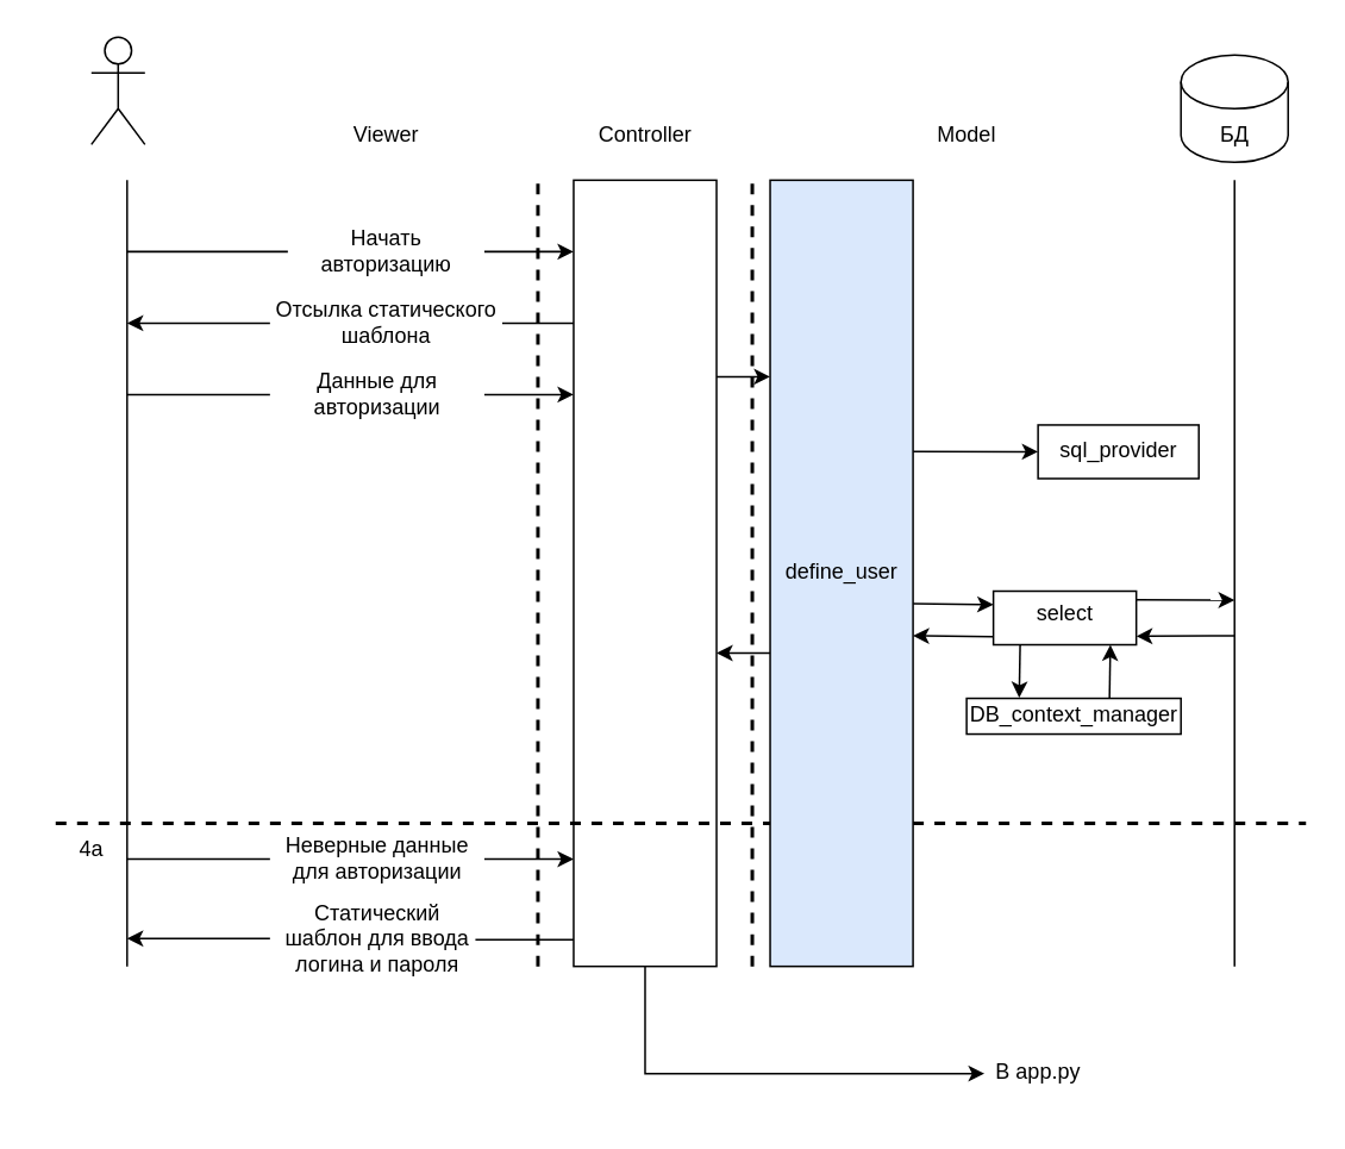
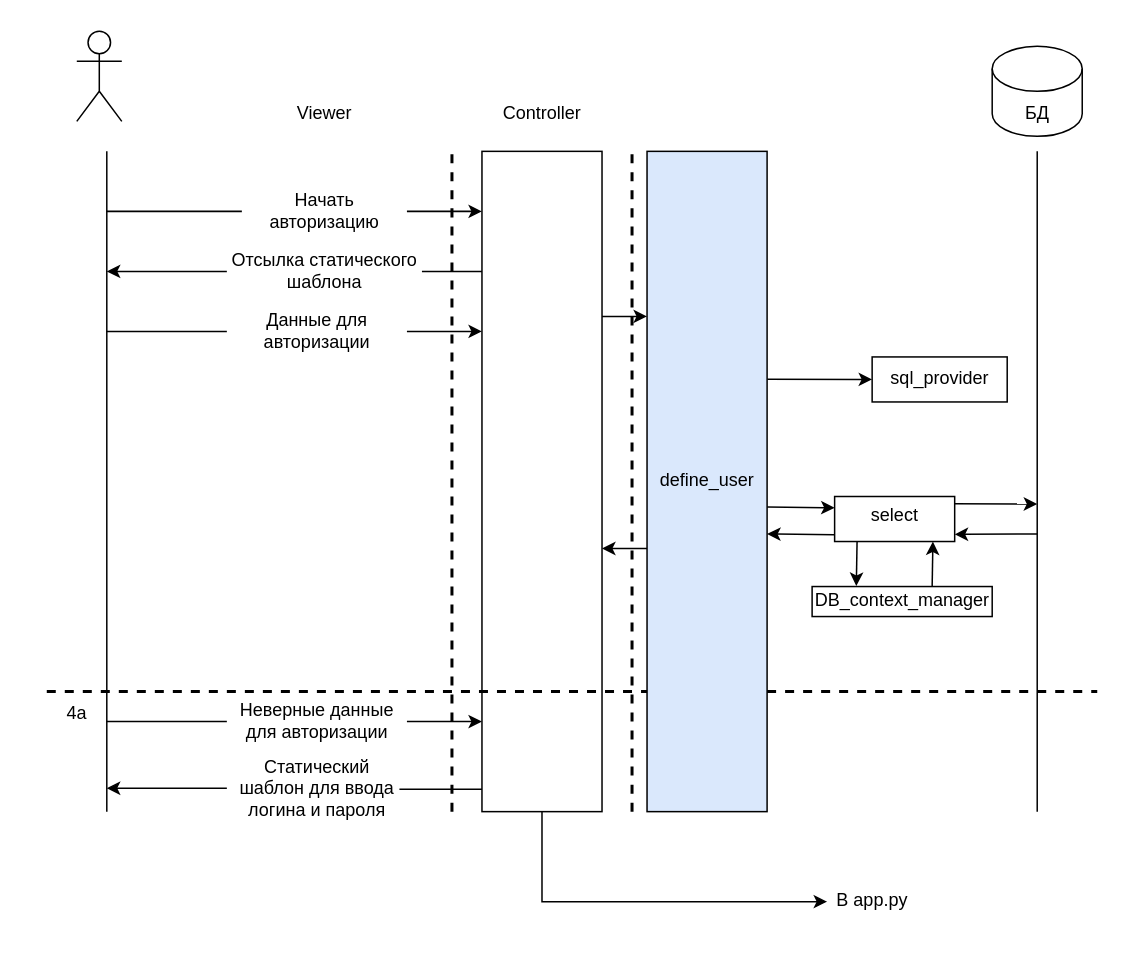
  <mxCell id="0" />
  <mxCell id="1" parent="0" />
  <mxCell id="2" value="" style="shape=umlActor;verticalLabelPosition=bottom;verticalAlign=top;html=1;outlineConnect=0;" parent="1" vertex="1"><mxGeometry x="50.667" y="20.333" width="30" height="60" as="geometry" /></mxCell>
  <mxCell id="3" value="" style="endArrow=none;html=1;rounded=0;" parent="1" edge="1"><mxGeometry width="50" height="50" relative="1" as="geometry"><mxPoint x="70.667" y="540.333" as="sourcePoint" /><mxPoint x="70.667" y="100.333" as="targetPoint" /><Array as="points" /></mxGeometry></mxCell>
  <mxCell id="4" value="Viewer" style="text;html=1;strokeColor=none;fillColor=none;align=center;verticalAlign=middle;whiteSpace=wrap;rounded=0;" parent="1" vertex="1"><mxGeometry x="185.667" y="60.333" width="60" height="30" as="geometry" /></mxCell>
  <mxCell id="5" value="" style="endArrow=none;html=1;rounded=0;" parent="1" edge="1"><mxGeometry width="50" height="50" relative="1" as="geometry"><mxPoint x="690.667" y="540.333" as="sourcePoint" /><mxPoint x="690.667" y="100.333" as="targetPoint" /><Array as="points" /></mxGeometry></mxCell>
- <mxCell id="6" value="Model" style="text;html=1;strokeColor=none;fillColor=none;align=center;verticalAlign=middle;whiteSpace=wrap;rounded=0;" parent="1" vertex="1"><mxGeometry x="510.667" y="60.333" width="60" height="30" as="geometry" /></mxCell>
  <mxCell id="7" value="Controller" style="text;html=1;strokeColor=none;fillColor=none;align=center;verticalAlign=middle;whiteSpace=wrap;rounded=0;" parent="1" vertex="1"><mxGeometry x="330.667" y="60.333" width="60" height="30" as="geometry" /></mxCell>
  <mxCell id="8" value="" style="rounded=0;whiteSpace=wrap;html=1;" parent="1" vertex="1"><mxGeometry x="320.667" y="100.333" width="80" height="440" as="geometry" /></mxCell>
  <mxCell id="9" value="" style="shape=cylinder3;whiteSpace=wrap;html=1;boundedLbl=1;backgroundOutline=1;size=15;" parent="1" vertex="1"><mxGeometry x="660.667" y="30.333" width="60" height="60" as="geometry" /></mxCell>
  <mxCell id="10" value="БД" style="text;html=1;strokeColor=none;fillColor=none;align=center;verticalAlign=middle;whiteSpace=wrap;rounded=0;" parent="1" vertex="1"><mxGeometry x="660.667" y="60.333" width="60" height="30" as="geometry" /></mxCell>
  <mxCell id="11" value="" style="endArrow=classic;html=1;rounded=0;startArrow=none;" parent="1" source="25" edge="1"><mxGeometry width="50" height="50" relative="1" as="geometry"><mxPoint x="70.667" y="140.333" as="sourcePoint" /><mxPoint x="320.667" y="140.333" as="targetPoint" /></mxGeometry></mxCell>
  <mxCell id="12" value="" style="endArrow=classic;html=1;rounded=0;startArrow=none;" parent="1" source="23" edge="1"><mxGeometry width="50" height="50" relative="1" as="geometry"><mxPoint x="350.667" y="180.333" as="sourcePoint" /><mxPoint x="70.667" y="180.333" as="targetPoint" /></mxGeometry></mxCell>
  <mxCell id="13" value="" style="endArrow=classic;html=1;rounded=0;startArrow=none;exitX=1;exitY=0.5;exitDx=0;exitDy=0;strokeWidth=1;" parent="1" source="27" edge="1"><mxGeometry width="50" height="50" relative="1" as="geometry"><mxPoint x="550.667" y="219.333" as="sourcePoint" /><mxPoint x="320.667" y="220.333" as="targetPoint" /></mxGeometry></mxCell>
  <mxCell id="14" value="" style="rounded=0;whiteSpace=wrap;html=1;" parent="1" vertex="1"><mxGeometry x="580.667" y="237.333" width="90" height="30" as="geometry" /></mxCell>
  <mxCell id="15" value="sql_provider" style="text;html=1;strokeColor=none;fillColor=none;align=center;verticalAlign=middle;whiteSpace=wrap;rounded=0;" parent="1" vertex="1"><mxGeometry x="595.667" y="237.333" width="60" height="30" as="geometry" /></mxCell>
  <mxCell id="16" value="" style="rounded=0;whiteSpace=wrap;html=1;" parent="1" vertex="1"><mxGeometry x="555.667" y="330.333" width="80" height="30" as="geometry" /></mxCell>
  <mxCell id="17" value="select" style="text;html=1;strokeColor=none;fillColor=none;align=center;verticalAlign=middle;whiteSpace=wrap;rounded=0;" parent="1" vertex="1"><mxGeometry x="565.667" y="330.333" width="60" height="25" as="geometry" /></mxCell>
  <mxCell id="18" value="" style="rounded=0;whiteSpace=wrap;html=1;" parent="1" vertex="1"><mxGeometry x="540.667" y="390.333" width="120" height="20" as="geometry" /></mxCell>
  <mxCell id="19" value="DB_context_manager" style="text;html=1;strokeColor=none;fillColor=none;align=center;verticalAlign=middle;whiteSpace=wrap;rounded=0;" parent="1" vertex="1"><mxGeometry x="570.667" y="385.333" width="60" height="30" as="geometry" /></mxCell>
  <mxCell id="20" value="" style="endArrow=none;dashed=1;html=1;strokeWidth=2;rounded=0;" parent="1" edge="1"><mxGeometry width="50" height="50" relative="1" as="geometry"><mxPoint x="30.667" y="460.333" as="sourcePoint" /><mxPoint x="730.667" y="460.333" as="targetPoint" /></mxGeometry></mxCell>
  <mxCell id="21" value="4а" style="text;html=1;strokeColor=none;fillColor=none;align=center;verticalAlign=middle;whiteSpace=wrap;rounded=0;" parent="1" vertex="1"><mxGeometry x="20.667" y="460.333" width="60" height="30" as="geometry" /></mxCell>
  <mxCell id="22" value="" style="endArrow=classic;html=1;rounded=0;startArrow=none;" parent="1" edge="1"><mxGeometry width="50" height="50" relative="1" as="geometry"><mxPoint x="150.667" y="524.713" as="sourcePoint" /><mxPoint x="70.667" y="524.713" as="targetPoint" /></mxGeometry></mxCell>
  <mxCell id="23" value="Отсылка статического шаблона" style="text;html=1;strokeColor=none;fillColor=none;align=center;verticalAlign=middle;whiteSpace=wrap;rounded=0;" parent="1" vertex="1"><mxGeometry x="150.667" y="170.333" width="130" height="20" as="geometry" /></mxCell>
  <mxCell id="24" value="" style="endArrow=none;html=1;rounded=0;" parent="1" target="23" edge="1"><mxGeometry width="50" height="50" relative="1" as="geometry"><mxPoint x="320.667" y="180.333" as="sourcePoint" /><mxPoint x="70.667" y="180.333" as="targetPoint" /></mxGeometry></mxCell>
  <mxCell id="25" value="Начать авторизацию" style="text;html=1;strokeColor=none;fillColor=none;align=center;verticalAlign=middle;whiteSpace=wrap;rounded=0;" parent="1" vertex="1"><mxGeometry x="160.667" y="120.333" width="110" height="40" as="geometry" /></mxCell>
  <mxCell id="26" value="" style="endArrow=none;html=1;rounded=0;" parent="1" target="25" edge="1"><mxGeometry width="50" height="50" relative="1" as="geometry"><mxPoint x="70.667" y="140.333" as="sourcePoint" /><mxPoint x="350.667" y="140.333" as="targetPoint" /></mxGeometry></mxCell>
  <mxCell id="27" value="Данные для авторизации" style="text;html=1;strokeColor=none;fillColor=none;align=center;verticalAlign=middle;whiteSpace=wrap;rounded=0;" parent="1" vertex="1"><mxGeometry x="150.667" y="200.333" width="120" height="40" as="geometry" /></mxCell>
  <mxCell id="28" value="" style="endArrow=none;html=1;rounded=0;entryX=0;entryY=0.5;entryDx=0;entryDy=0;" parent="1" target="27" edge="1"><mxGeometry width="50" height="50" relative="1" as="geometry"><mxPoint x="70.667" y="220.333" as="sourcePoint" /><mxPoint x="140.667" y="220.333" as="targetPoint" /></mxGeometry></mxCell>
  <mxCell id="29" value="" style="endArrow=none;dashed=1;html=1;strokeWidth=2;rounded=0;fontSize=100;fontColor=#000000;" parent="1" edge="1"><mxGeometry width="50" height="50" relative="1" as="geometry"><mxPoint x="300.667" y="540.333" as="sourcePoint" /><mxPoint x="300.667" y="100.333" as="targetPoint" /></mxGeometry></mxCell>
  <mxCell id="30" value="" style="endArrow=none;dashed=1;html=1;strokeWidth=2;rounded=0;fontSize=100;fontColor=#000000;" parent="1" edge="1"><mxGeometry width="50" height="50" relative="1" as="geometry"><mxPoint x="420.667" y="540.333" as="sourcePoint" /><mxPoint x="420.667" y="100.333" as="targetPoint" /></mxGeometry></mxCell>
  <mxCell id="31" value="" style="endArrow=classic;html=1;rounded=0;strokeWidth=1;fontSize=100;fontColor=#000000;exitX=1.001;exitY=0.345;exitDx=0;exitDy=0;entryX=0;entryY=0.5;entryDx=0;entryDy=0;exitPerimeter=0;" parent="1" source="43" target="14" edge="1"><mxGeometry width="50" height="50" relative="1" as="geometry"><mxPoint x="492.347" y="250.893" as="sourcePoint" /><mxPoint x="470.667" y="317.333" as="targetPoint" /></mxGeometry></mxCell>
  <mxCell id="32" value="Статический шаблон для ввода логина и пароля" style="text;html=1;strokeColor=none;fillColor=none;align=center;verticalAlign=middle;whiteSpace=wrap;rounded=0;" parent="1" vertex="1"><mxGeometry x="155.667" y="510.333" width="110" height="30" as="geometry" /></mxCell>
  <mxCell id="33" value="" style="endArrow=none;html=1;rounded=0;entryX=1;entryY=0.5;entryDx=0;entryDy=0;" parent="1" target="32" edge="1"><mxGeometry width="50" height="50" relative="1" as="geometry"><mxPoint x="320.667" y="525.333" as="sourcePoint" /><mxPoint x="70.667" y="504.333" as="targetPoint" /></mxGeometry></mxCell>
  <mxCell id="34" value="" style="endArrow=classic;html=1;rounded=0;strokeWidth=1;fontSize=100;fontColor=#000000;entryX=0;entryY=0.25;entryDx=0;entryDy=0;" parent="1" target="16" edge="1"><mxGeometry width="50" height="50" relative="1" as="geometry"><mxPoint x="510.667" y="337.333" as="sourcePoint" /><mxPoint x="520.667" y="310.333" as="targetPoint" /></mxGeometry></mxCell>
  <mxCell id="35" value="" style="endArrow=classic;html=1;rounded=0;strokeWidth=1;fontSize=100;fontColor=#000000;entryX=1;entryY=0.384;entryDx=0;entryDy=0;entryPerimeter=0;" parent="1" edge="1"><mxGeometry width="50" height="50" relative="1" as="geometry"><mxPoint x="690.667" y="355.333" as="sourcePoint" /><mxPoint x="635.667" y="355.553" as="targetPoint" /></mxGeometry></mxCell>
  <mxCell id="36" value="" style="endArrow=classic;html=1;rounded=0;strokeWidth=1;fontSize=100;fontColor=#000000;" parent="1" edge="1"><mxGeometry width="50" height="50" relative="1" as="geometry"><mxPoint x="635.667" y="335.193" as="sourcePoint" /><mxPoint x="690.667" y="335.333" as="targetPoint" /></mxGeometry></mxCell>
  <mxCell id="37" value="" style="endArrow=classic;html=1;rounded=0;strokeWidth=1;fontSize=100;fontColor=#000000;exitX=0.187;exitY=0.994;exitDx=0;exitDy=0;exitPerimeter=0;entryX=-0.009;entryY=0.155;entryDx=0;entryDy=0;entryPerimeter=0;" parent="1" source="16" target="19" edge="1"><mxGeometry width="50" height="50" relative="1" as="geometry"><mxPoint x="569.667" y="365.333" as="sourcePoint" /><mxPoint x="350.667" y="505.333" as="targetPoint" /></mxGeometry></mxCell>
  <mxCell id="38" value="" style="endArrow=classic;html=1;rounded=0;strokeWidth=1;fontSize=100;fontColor=#000000;exitX=-0.009;exitY=0.155;exitDx=0;exitDy=0;exitPerimeter=0;entryX=0.187;entryY=0.994;entryDx=0;entryDy=0;entryPerimeter=0;" parent="1" edge="1"><mxGeometry width="50" height="50" relative="1" as="geometry"><mxPoint x="620.667" y="390.163" as="sourcePoint" /><mxPoint x="621.167" y="360.333" as="targetPoint" /></mxGeometry></mxCell>
  <mxCell id="39" style="edgeStyle=orthogonalEdgeStyle;rounded=0;orthogonalLoop=1;jettySize=auto;html=1;exitX=0.5;exitY=1;exitDx=0;exitDy=0;strokeWidth=1;fontSize=100;fontColor=#000000;" parent="1" source="8" target="8" edge="1"><mxGeometry relative="1" as="geometry" /></mxCell>
  <mxCell id="40" value="" style="endArrow=classic;html=1;rounded=0;startArrow=none;exitX=1;exitY=0.5;exitDx=0;exitDy=0;strokeWidth=1;" parent="1" source="41" edge="1"><mxGeometry width="50" height="50" relative="1" as="geometry"><mxPoint x="550.667" y="479.333" as="sourcePoint" /><mxPoint x="320.667" y="480.333" as="targetPoint" /></mxGeometry></mxCell>
  <mxCell id="41" value="Неверные данные для авторизации" style="text;html=1;strokeColor=none;fillColor=none;align=center;verticalAlign=middle;whiteSpace=wrap;rounded=0;" parent="1" vertex="1"><mxGeometry x="150.667" y="460.333" width="120" height="40" as="geometry" /></mxCell>
  <mxCell id="42" value="" style="endArrow=none;html=1;rounded=0;entryX=0;entryY=0.5;entryDx=0;entryDy=0;" parent="1" target="41" edge="1"><mxGeometry width="50" height="50" relative="1" as="geometry"><mxPoint x="70.667" y="480.333" as="sourcePoint" /><mxPoint x="140.667" y="480.333" as="targetPoint" /></mxGeometry></mxCell>
  <mxCell id="43" value="define_user" style="rounded=0;whiteSpace=wrap;html=1;fillColor=#dae8fc;" parent="1" vertex="1"><mxGeometry x="430.667" y="100.333" width="80" height="440" as="geometry" /></mxCell>
  <mxCell id="44" value="" style="endArrow=classic;html=1;rounded=0;strokeWidth=1;fontSize=100;fontColor=#000000;entryX=0;entryY=0.25;entryDx=0;entryDy=0;" parent="1" edge="1"><mxGeometry width="50" height="50" relative="1" as="geometry"><mxPoint x="555.667" y="355.833" as="sourcePoint" /><mxPoint x="510.667" y="355.333" as="targetPoint" /></mxGeometry></mxCell>
  <mxCell id="45" value="" style="endArrow=classic;html=1;rounded=0;exitX=0.5;exitY=1;exitDx=0;exitDy=0;" parent="1" source="8" edge="1"><mxGeometry width="50" height="50" relative="1" as="geometry"><mxPoint x="410.667" y="420.333" as="sourcePoint" /><mxPoint x="550.667" y="600.333" as="targetPoint" /><Array as="points"><mxPoint x="360.667" y="600.333" /></Array></mxGeometry></mxCell>
  <mxCell id="46" value="В app.py" style="text;html=1;strokeColor=none;fillColor=none;align=center;verticalAlign=middle;whiteSpace=wrap;rounded=0;" parent="1" vertex="1"><mxGeometry x="550.667" y="580.333" width="60" height="40" as="geometry" /></mxCell>
  <mxCell id="47" value="" style="endArrow=classic;html=1;rounded=0;entryX=0;entryY=0.25;entryDx=0;entryDy=0;exitX=1;exitY=0.25;exitDx=0;exitDy=0;" edge="1" parent="1" source="8" target="43"><mxGeometry width="50" height="50" relative="1" as="geometry"><mxPoint x="336" y="327" as="sourcePoint" /><mxPoint x="386" y="277" as="targetPoint" /></mxGeometry></mxCell>
  <mxCell id="48" value="" style="endArrow=classic;html=1;rounded=0;entryX=0;entryY=0.25;entryDx=0;entryDy=0;exitX=1;exitY=0.25;exitDx=0;exitDy=0;" edge="1" parent="1"><mxGeometry width="50" height="50" relative="1" as="geometry"><mxPoint x="430.667" y="365.003" as="sourcePoint" /><mxPoint x="400.667" y="365.003" as="targetPoint" /></mxGeometry></mxCell>
